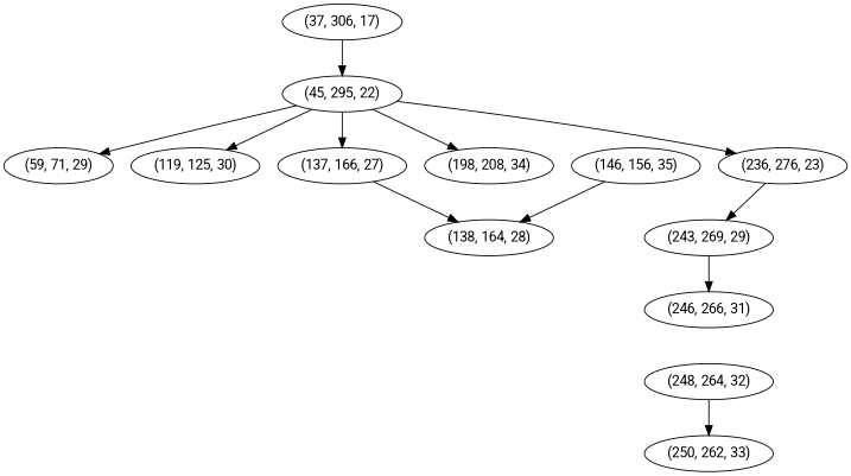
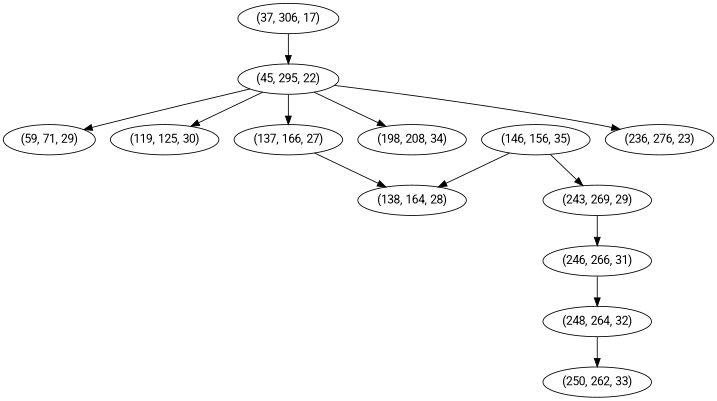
  digraph {
    fontname=Roboto
    node [fontname=Roboto]
    edge [fontname=Roboto]
    "(37, 306, 17)"
    "(45, 295, 22)"
    "(59, 71, 29)"
    "(119, 125, 30)"
    "(137, 166, 27)"
    "(198, 208, 34)"
    "(236, 276, 23)"
    "(138, 164, 28)"
    "(243, 269, 29)"
    "(146, 156, 35)"
    "(246, 266, 31)"
    "(248, 264, 32)"
    "(250, 262, 33)"
    "(37, 306, 17)" -> "(45, 295, 22)"
    "(45, 295, 22)" -> "(59, 71, 29)"
    "(45, 295, 22)" -> "(119, 125, 30)"
    "(45, 295, 22)" -> "(137, 166, 27)"
    "(45, 295, 22)" -> "(198, 208, 34)"
    "(45, 295, 22)" -> "(236, 276, 23)"
    "(137, 166, 27)" -> "(138, 164, 28)"
-   "(236, 276, 23)" -> "(243, 269, 29)"
+   "(146, 156, 35)" -> "(243, 269, 29)"
    "(243, 269, 29)" -> "(246, 266, 31)"
    "(146, 156, 35)" -> "(138, 164, 28)"
+   "(246, 266, 31)" -> "(248, 264, 32)"
    "(248, 264, 32)" -> "(250, 262, 33)"
  }
